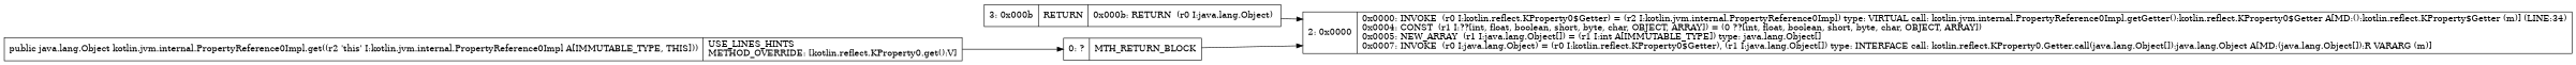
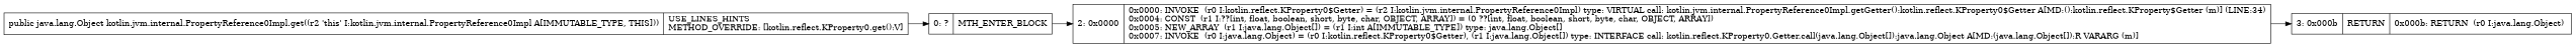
  digraph {
    rankdir=LR
    node [shape=record]
-   n1 [label="{0\:\ ?|MTH_RETURN_BLOCK\l}"]
+   n1 [label="{0\:\ ?|MTH_ENTER_BLOCK\l}"]
    n2 [label="{2\:\ 0x0000|0x0000: INVOKE  (r0 I:kotlin.reflect.KProperty0$Getter) = (r2 I:kotlin.jvm.internal.PropertyReference0Impl) type: VIRTUAL call: kotlin.jvm.internal.PropertyReference0Impl.getGetter():kotlin.reflect.KProperty0$Getter A[MD:():kotlin.reflect.KProperty$Getter (m)] (LINE:34)\l0x0004: CONST  (r1 I:??[int, float, boolean, short, byte, char, OBJECT, ARRAY]) = (0 ??[int, float, boolean, short, byte, char, OBJECT, ARRAY]) \l0x0005: NEW_ARRAY  (r1 I:java.lang.Object[]) = (r1 I:int A[IMMUTABLE_TYPE]) type: java.lang.Object[] \l0x0007: INVOKE  (r0 I:java.lang.Object) = (r0 I:kotlin.reflect.KProperty0$Getter), (r1 I:java.lang.Object[]) type: INTERFACE call: kotlin.reflect.KProperty0.Getter.call(java.lang.Object[]):java.lang.Object A[MD:(java.lang.Object[]):R VARARG (m)]\l}"]
    n3 [label="{3\:\ 0x000b|RETURN\l|0x000b: RETURN  (r0 I:java.lang.Object) \l}"]
    n4 [label="{public java.lang.Object kotlin.jvm.internal.PropertyReference0Impl.get((r2 'this' I:kotlin.jvm.internal.PropertyReference0Impl A[IMMUTABLE_TYPE, THIS]))  | USE_LINES_HINTS\lMETHOD_OVERRIDE: [kotlin.reflect.KProperty0.get():V]\l}"]
    n1 -> n2
-   n3 -> n2
+   n2 -> n3
    n4 -> n1
  }
